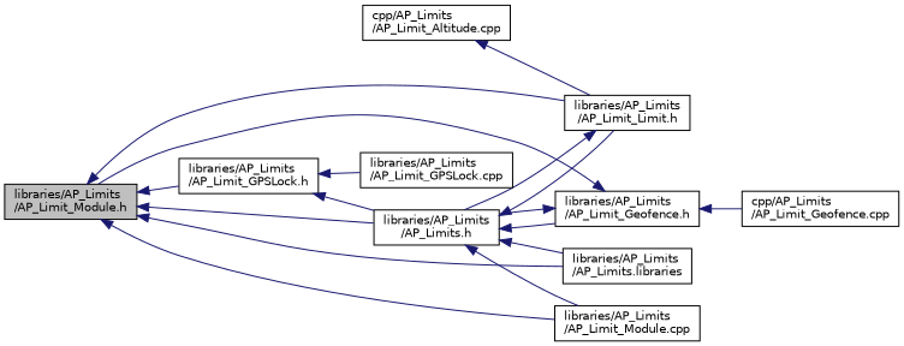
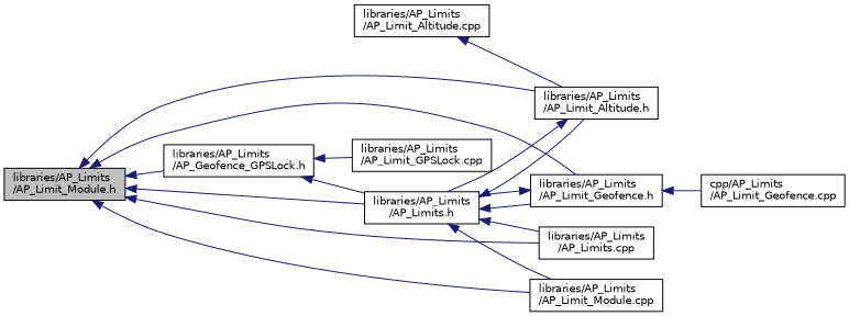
  digraph {
    rankdir=LR
    node [color=black fillcolor=white fontname=Helvetica fontsize=10 shape=record style=filled]
    edge [color=midnightblue dir=back fontname=Helvetica fontsize=10 labelfontname=Helvetica labelfontsize=10 style=solid]
    n1 [fillcolor=grey75 fontcolor=black height=0.2 label="libraries/AP_Limits\l/AP_Limit_Module.h" width=0.4]
    n2 [height=0.2 label="libraries/AP_Limits\l/AP_Limits.h" width=0.4]
-   n3 [height=0.2 label="libraries/AP_Limits\l/AP_Limit_Limit.h" width=0.4]
+   n3 [height=0.2 label="libraries/AP_Limits\l/AP_Limit_Altitude.h" width=0.4]
    n4 [height=0.2 label="libraries/AP_Limits\l/AP_Limit_Geofence.h" width=0.4]
-   n5 [height=0.2 label="libraries/AP_Limits\l/AP_Limit_GPSLock.h" width=0.4]
-   n6 [height=0.2 label="libraries/AP_Limits\l/AP_Limits.libraries" width=0.4]
+   n5 [height=0.2 label="libraries/AP_Limits\l/AP_Geofence_GPSLock.h" width=0.4]
+   n6 [height=0.2 label="libraries/AP_Limits\l/AP_Limits.cpp" width=0.4]
    n7 [height=0.2 label="libraries/AP_Limits\l/AP_Limit_Module.cpp" width=0.4]
    n8 [height=0.2 label="cpp/AP_Limits\l/AP_Limit_Geofence.cpp" width=0.4]
    n9 [height=0.2 label="libraries/AP_Limits\l/AP_Limit_GPSLock.cpp" width=0.4]
-   n10 [height=0.2 label="cpp/AP_Limits\l/AP_Limit_Altitude.cpp" width=0.4]
+   n10 [height=0.2 label="libraries/AP_Limits\l/AP_Limit_Altitude.cpp" width=0.4]
    n1 -> n2
    n1 -> n3
-   n4 -> n1
+   n1 -> n4
    n1 -> n5
    n1 -> n6
    n1 -> n7
    n2 -> n3
    n2 -> n4
    n2 -> n6
    n2 -> n7
    n3 -> n2
    n4 -> n2
    n4 -> n8
    n5 -> n2
    n5 -> n9
    n10 -> n3
  }
